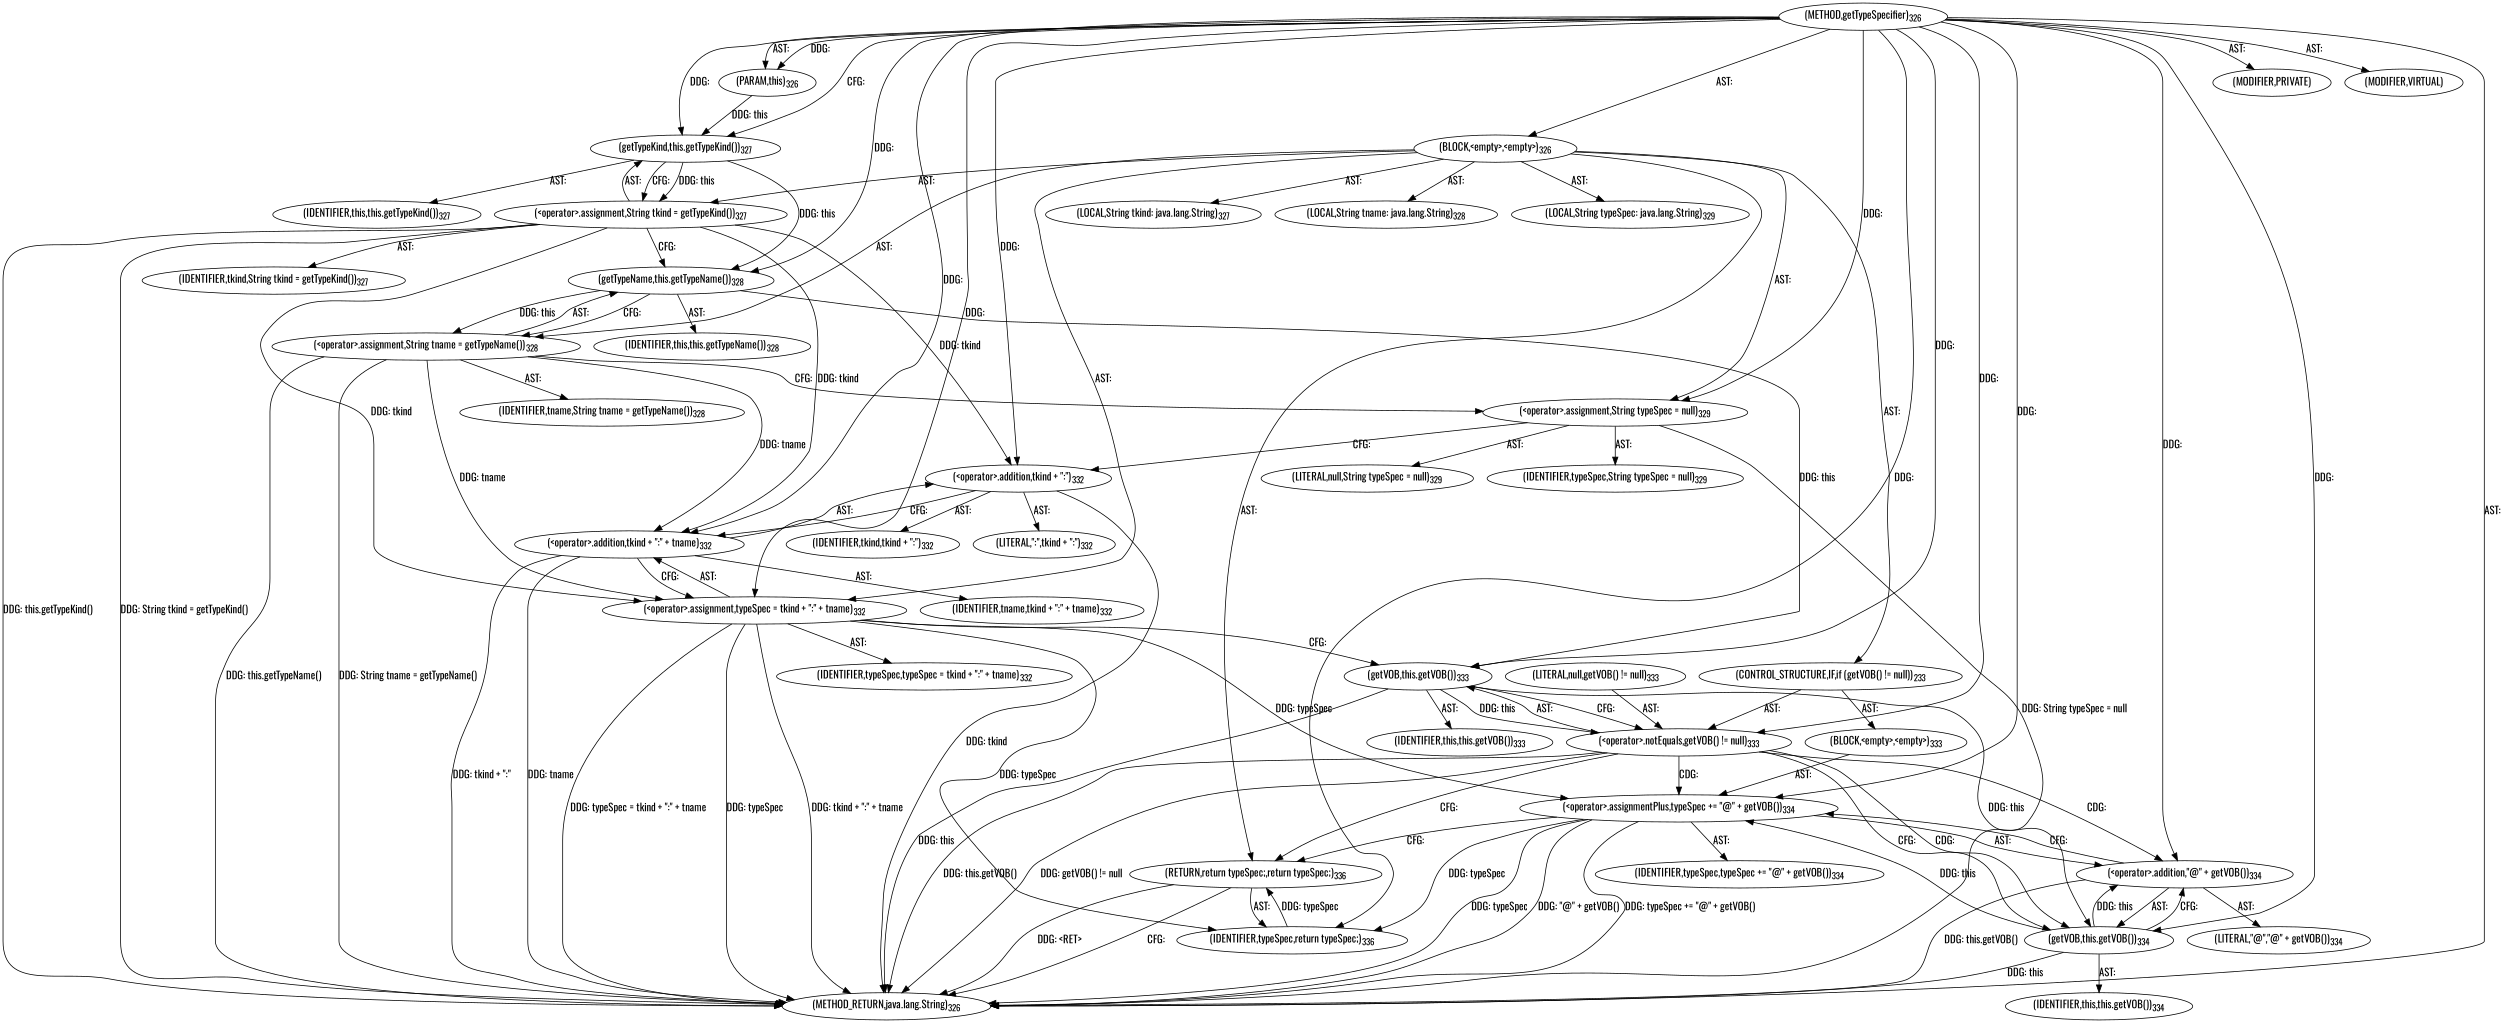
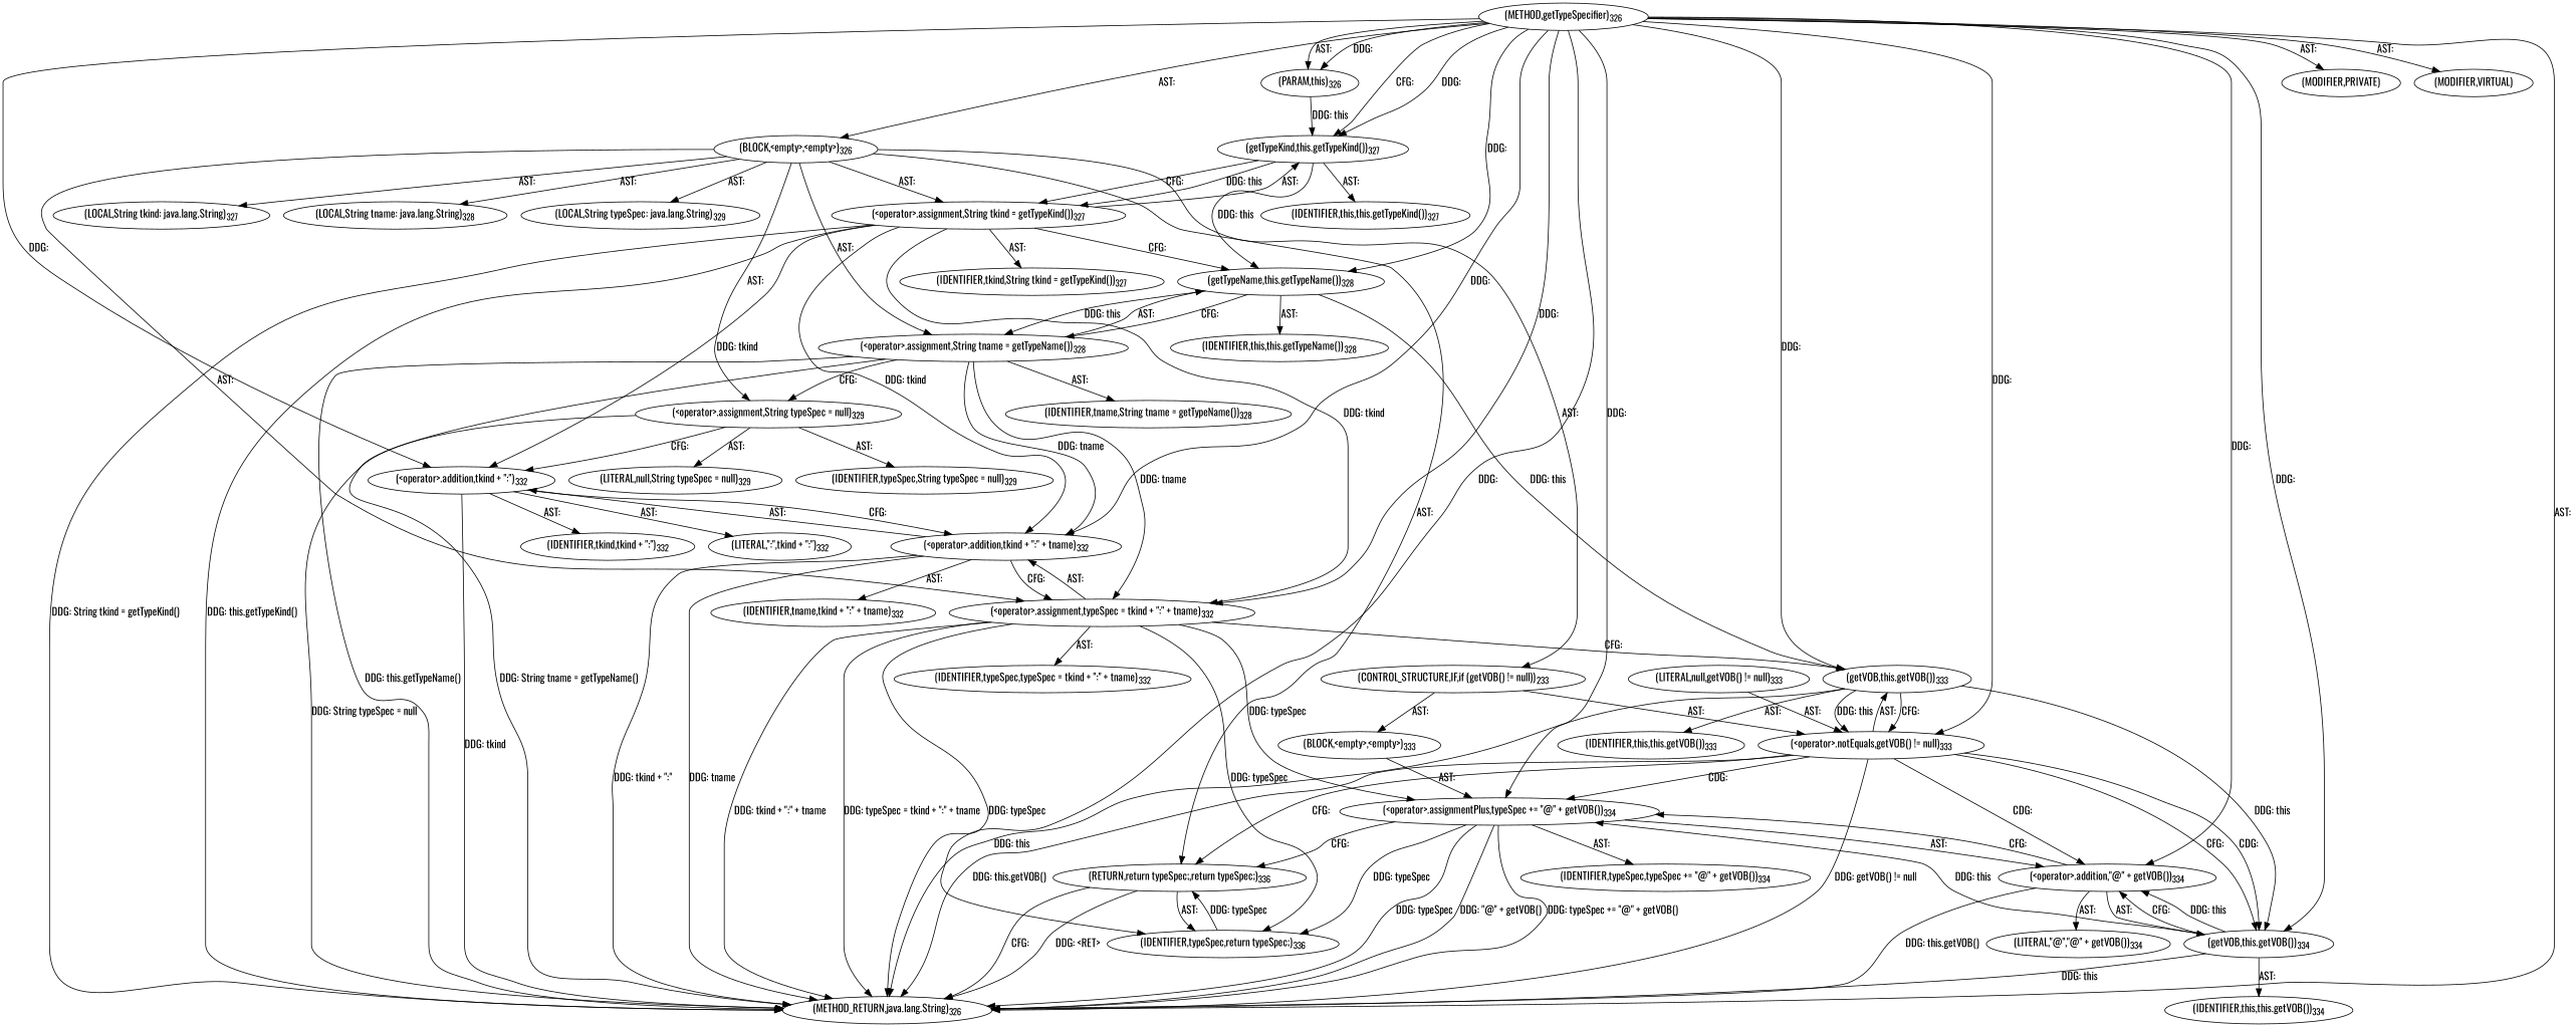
  digraph {
    fontname=Oswald
    node [fontname=Oswald]
    edge [fontname=Oswald]
    n1 [label=<(METHOD,getTypeSpecifier)<SUB>326</SUB>>]
    n2 [label=<(PARAM,this)<SUB>326</SUB>>]
    n3 [label=<(BLOCK,&lt;empty&gt;,&lt;empty&gt;)<SUB>326</SUB>>]
    n4 [label=<(getTypeKind,this.getTypeKind())<SUB>327</SUB>>]
    n5 [label=<(getTypeName,this.getTypeName())<SUB>328</SUB>>]
    n6 [label=<(&lt;operator&gt;.assignment,String typeSpec = null)<SUB>329</SUB>>]
    n7 [label=<(&lt;operator&gt;.assignment,typeSpec = tkind + &quot;:&quot; + tname)<SUB>332</SUB>>]
    n8 [label=<(&lt;operator&gt;.addition,tkind + &quot;:&quot; + tname)<SUB>332</SUB>>]
    n9 [label=<(&lt;operator&gt;.addition,tkind + &quot;:&quot;)<SUB>332</SUB>>]
    n10 [label=<(&lt;operator&gt;.notEquals,getVOB() != null)<SUB>333</SUB>>]
    n11 [label=<(getVOB,this.getVOB())<SUB>333</SUB>>]
    n12 [label=<(&lt;operator&gt;.assignmentPlus,typeSpec += &quot;@&quot; + getVOB())<SUB>334</SUB>>]
    n13 [label=<(&lt;operator&gt;.addition,&quot;@&quot; + getVOB())<SUB>334</SUB>>]
    n14 [label=<(getVOB,this.getVOB())<SUB>334</SUB>>]
    n15 [label=<(IDENTIFIER,typeSpec,return typeSpec;)<SUB>336</SUB>>]
    n16 [label=<(MODIFIER,PRIVATE)>]
    n17 [label=<(MODIFIER,VIRTUAL)>]
    n18 [label=<(METHOD_RETURN,java.lang.String)<SUB>326</SUB>>]
    n19 [label=<(LOCAL,String tkind: java.lang.String)<SUB>327</SUB>>]
    n20 [label=<(&lt;operator&gt;.assignment,String tkind = getTypeKind())<SUB>327</SUB>>]
    n21 [label=<(LOCAL,String tname: java.lang.String)<SUB>328</SUB>>]
    n22 [label=<(&lt;operator&gt;.assignment,String tname = getTypeName())<SUB>328</SUB>>]
    n23 [label=<(LOCAL,String typeSpec: java.lang.String)<SUB>329</SUB>>]
    n24 [label=<(CONTROL_STRUCTURE,IF,if (getVOB() != null))<SUB>233</SUB>>]
    n25 [label=<(RETURN,return typeSpec;,return typeSpec;)<SUB>336</SUB>>]
    n26 [label=<(IDENTIFIER,this,this.getTypeKind())<SUB>327</SUB>>]
    n27 [label=<(IDENTIFIER,this,this.getTypeName())<SUB>328</SUB>>]
    n28 [label=<(IDENTIFIER,typeSpec,String typeSpec = null)<SUB>329</SUB>>]
    n29 [label=<(LITERAL,null,String typeSpec = null)<SUB>329</SUB>>]
    n30 [label=<(IDENTIFIER,typeSpec,typeSpec = tkind + &quot;:&quot; + tname)<SUB>332</SUB>>]
    n31 [label=<(IDENTIFIER,tname,tkind + &quot;:&quot; + tname)<SUB>332</SUB>>]
    n32 [label=<(IDENTIFIER,tkind,tkind + &quot;:&quot;)<SUB>332</SUB>>]
    n33 [label=<(LITERAL,&quot;:&quot;,tkind + &quot;:&quot;)<SUB>332</SUB>>]
    n34 [label=<(IDENTIFIER,this,this.getVOB())<SUB>333</SUB>>]
    n35 [label=<(IDENTIFIER,typeSpec,typeSpec += &quot;@&quot; + getVOB())<SUB>334</SUB>>]
    n36 [label=<(LITERAL,&quot;@&quot;,&quot;@&quot; + getVOB())<SUB>334</SUB>>]
    n37 [label=<(IDENTIFIER,this,this.getVOB())<SUB>334</SUB>>]
    n38 [label=<(IDENTIFIER,tkind,String tkind = getTypeKind())<SUB>327</SUB>>]
    n39 [label=<(IDENTIFIER,tname,String tname = getTypeName())<SUB>328</SUB>>]
    n40 [label=<(BLOCK,&lt;empty&gt;,&lt;empty&gt;)<SUB>333</SUB>>]
    n41 [label=<(LITERAL,null,getVOB() != null)<SUB>333</SUB>>]
    n1 -> n2 [label="AST: "]
    n1 -> n2 [label="DDG: "]
    n1 -> n3 [label="AST: "]
    n1 -> n4 [label="CFG: "]
    n1 -> n4 [label="DDG: "]
    n1 -> n5 [label="DDG: "]
-   n1 -> n6 [label="DDG: "]
    n1 -> n7 [label="DDG: "]
    n1 -> n8 [label="DDG: "]
    n1 -> n9 [label="DDG: "]
    n1 -> n10 [label="DDG: "]
    n1 -> n11 [label="DDG: "]
    n1 -> n12 [label="DDG: "]
    n1 -> n13 [label="DDG: "]
    n1 -> n14 [label="DDG: "]
    n1 -> n15 [label="DDG: "]
    n1 -> n16 [label="AST: "]
    n1 -> n17 [label="AST: "]
    n1 -> n18 [label="AST: "]
    n2 -> n4 [label="DDG: this"]
    n3 -> n6 [label="AST: "]
    n3 -> n7 [label="AST: "]
    n3 -> n19 [label="AST: "]
    n3 -> n20 [label="AST: "]
    n3 -> n21 [label="AST: "]
    n3 -> n22 [label="AST: "]
    n3 -> n23 [label="AST: "]
    n3 -> n24 [label="AST: "]
    n3 -> n25 [label="AST: "]
    n4 -> n5 [label="DDG: this"]
    n4 -> n20 [label="CFG: "]
    n4 -> n20 [label="DDG: this"]
    n4 -> n26 [label="AST: "]
    n5 -> n11 [label="DDG: this"]
    n5 -> n22 [label="CFG: "]
    n5 -> n22 [label="DDG: this"]
    n5 -> n27 [label="AST: "]
    n6 -> n9 [label="CFG: "]
    n6 -> n18 [label="DDG: String typeSpec = null"]
    n6 -> n28 [label="AST: "]
    n6 -> n29 [label="AST: "]
    n7 -> n8 [label="AST: "]
    n7 -> n11 [label="CFG: "]
    n7 -> n12 [label="DDG: typeSpec"]
    n7 -> n15 [label="DDG: typeSpec"]
    n7 -> n18 [label="DDG: typeSpec"]
    n7 -> n18 [label="DDG: tkind + &quot;:&quot; + tname"]
    n7 -> n18 [label="DDG: typeSpec = tkind + &quot;:&quot; + tname"]
    n7 -> n30 [label="AST: "]
    n8 -> n7 [label="CFG: "]
    n8 -> n9 [label="AST: "]
    n8 -> n18 [label="DDG: tkind + &quot;:&quot;"]
    n8 -> n18 [label="DDG: tname"]
    n8 -> n31 [label="AST: "]
    n9 -> n8 [label="CFG: "]
    n9 -> n18 [label="DDG: tkind"]
    n9 -> n32 [label="AST: "]
    n9 -> n33 [label="AST: "]
    n10 -> n11 [label="AST: "]
    n10 -> n12 [label="CDG: "]
    n10 -> n13 [label="CDG: "]
    n10 -> n14 [label="CFG: "]
    n10 -> n14 [label="CDG: "]
    n10 -> n18 [label="DDG: this.getVOB()"]
    n10 -> n18 [label="DDG: getVOB() != null"]
    n10 -> n25 [label="CFG: "]
    n11 -> n10 [label="CFG: "]
    n11 -> n10 [label="DDG: this"]
    n11 -> n14 [label="DDG: this"]
    n11 -> n18 [label="DDG: this"]
    n11 -> n34 [label="AST: "]
    n12 -> n13 [label="AST: "]
    n12 -> n15 [label="DDG: typeSpec"]
    n12 -> n18 [label="DDG: typeSpec"]
    n12 -> n18 [label="DDG: &quot;@&quot; + getVOB()"]
    n12 -> n18 [label="DDG: typeSpec += &quot;@&quot; + getVOB()"]
    n12 -> n25 [label="CFG: "]
    n12 -> n35 [label="AST: "]
    n13 -> n12 [label="CFG: "]
    n13 -> n14 [label="AST: "]
    n13 -> n18 [label="DDG: this.getVOB()"]
    n13 -> n36 [label="AST: "]
    n14 -> n12 [label="DDG: this"]
    n14 -> n13 [label="CFG: "]
    n14 -> n13 [label="DDG: this"]
    n14 -> n18 [label="DDG: this"]
    n14 -> n37 [label="AST: "]
    n15 -> n25 [label="DDG: typeSpec"]
    n20 -> n4 [label="AST: "]
    n20 -> n5 [label="CFG: "]
    n20 -> n7 [label="DDG: tkind"]
    n20 -> n8 [label="DDG: tkind"]
    n20 -> n9 [label="DDG: tkind"]
    n20 -> n18 [label="DDG: this.getTypeKind()"]
    n20 -> n18 [label="DDG: String tkind = getTypeKind()"]
    n20 -> n38 [label="AST: "]
    n22 -> n5 [label="AST: "]
    n22 -> n6 [label="CFG: "]
    n22 -> n7 [label="DDG: tname"]
    n22 -> n8 [label="DDG: tname"]
    n22 -> n18 [label="DDG: this.getTypeName()"]
    n22 -> n18 [label="DDG: String tname = getTypeName()"]
    n22 -> n39 [label="AST: "]
    n24 -> n10 [label="AST: "]
    n24 -> n40 [label="AST: "]
    n25 -> n15 [label="AST: "]
    n25 -> n18 [label="CFG: "]
    n25 -> n18 [label="DDG: &lt;RET&gt;"]
    n40 -> n12 [label="AST: "]
    n41 -> n10 [label="AST: "]
  }
